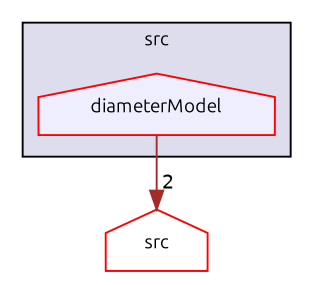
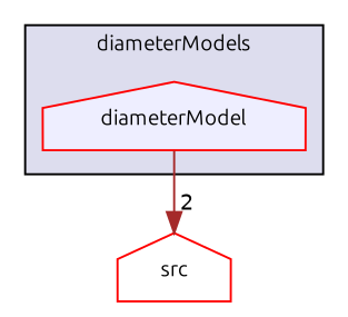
  digraph {
    compound=true
    fontname=Ubuntu
    node [fontname=Ubuntu fontsize=10 shape=house color=red]
    n1 [fillcolor="#eeeeff" label=diameterModel pencolor=black style=filled]
    n2 [label=src]
    subgraph cluster_1 {
      bgcolor="#ddddee"
      fontsize=10
-     label=src
+     label=diameterModels
      pencolor=black
      n1
    }
    n1 -> n2 [headlabel=2 labeldistance=1.5 labelfontname=Helvetica labelfontsize=10 color=brown fontname=Ubuntu]
  }
